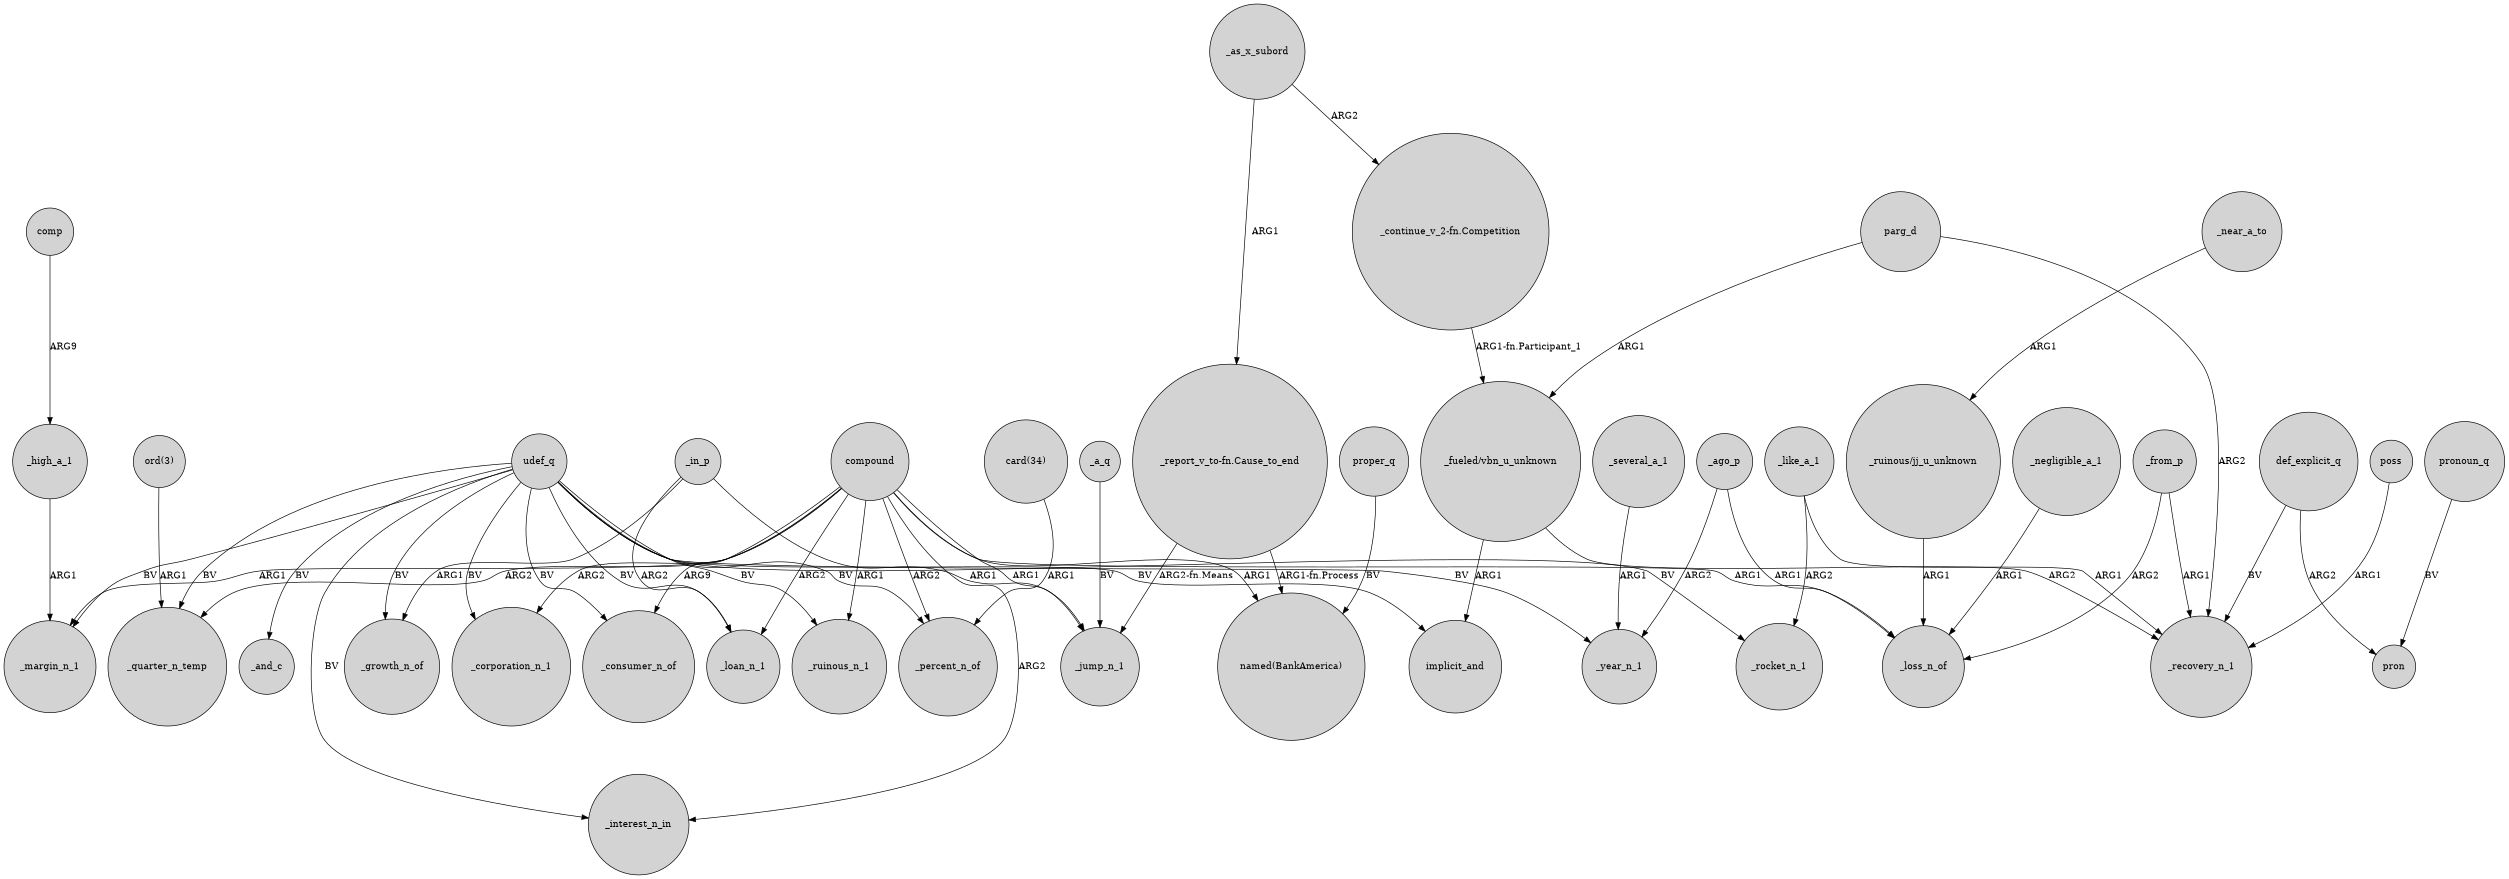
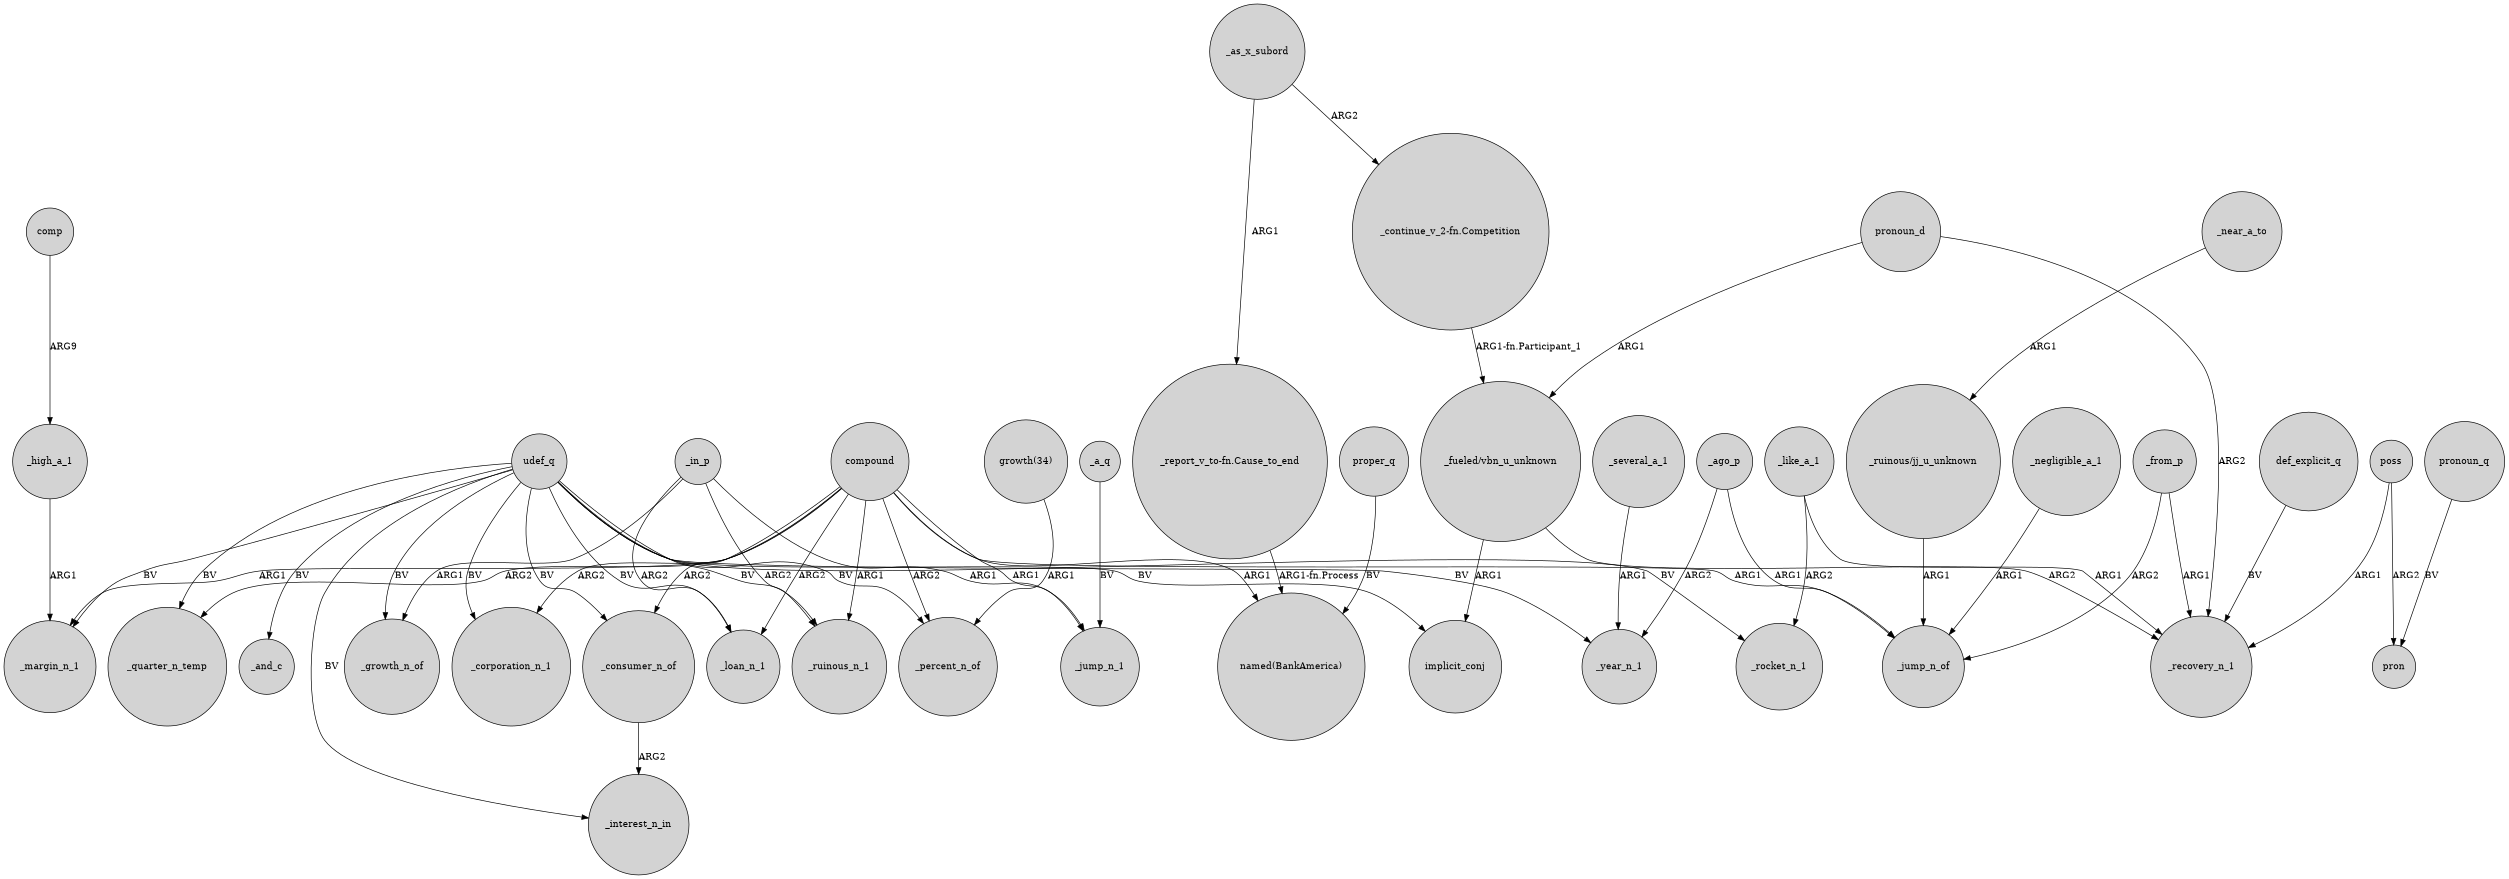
  digraph {
    node [shape=circle style=filled]
-   parg_d
+   parg_d [label=pronoun_d]
    _recovery_n_1
    "_fueled/vbn_u_unknown"
-   implicit_conj [label=implicit_and]
+   implicit_conj
    compound
    _margin_n_1
    _jump_n_1
    _quarter_n_temp
-   _loss_n_of
+   _loss_n_of [label=_jump_n_of]
    "named(BankAmerica)"
    _loan_n_1
    _percent_n_of
    n13 [label=_ruinous_n_1]
    _corporation_n_1
    _interest_n_in
    _consumer_n_of
    _a_q
-   "ord(3)"
    _from_p
    _ago_p
    _year_n_1
    _in_p
    _growth_n_of
    udef_q
    _rocket_n_1
    _and_c
-   "card(34)"
+   "card(34)" [label="growth(34)"]
    proper_q
    _like_a_1
    "_continue_v_2-fn.Competition"
    pronoun_q
    pron
    "_ruinous/jj_u_unknown"
    poss
    comp
    _high_a_1
    _negligible_a_1
    _several_a_1
    "_report_v_to-fn.Cause_to_end"
    _near_a_to
    _as_x_subord
    def_explicit_q
    parg_d -> _recovery_n_1 [label=ARG2]
    parg_d -> "_fueled/vbn_u_unknown" [label=ARG1]
    "_fueled/vbn_u_unknown" -> _recovery_n_1 [label=ARG2]
    "_fueled/vbn_u_unknown" -> implicit_conj [label=ARG1]
    compound -> _margin_n_1 [label=ARG1]
    compound -> _jump_n_1 [label=ARG1]
    compound -> _quarter_n_temp [label=ARG2]
    compound -> _loss_n_of [label=ARG1]
    compound -> "named(BankAmerica)" [label=ARG1]
    compound -> _loan_n_1 [label=ARG2]
    compound -> _percent_n_of [label=ARG2]
    compound -> n13 [label=ARG1]
    compound -> _corporation_n_1 [label=ARG2]
-   compound -> _interest_n_in [label=ARG2]
-   compound -> _consumer_n_of [label=ARG9]
+   _consumer_n_of -> _interest_n_in [label=ARG2]
+   compound -> _consumer_n_of [label=ARG2]
    _a_q -> _jump_n_1 [label=BV]
-   "ord(3)" -> _quarter_n_temp [label=ARG1]
    _from_p -> _recovery_n_1 [label=ARG1]
    _from_p -> _loss_n_of [label=ARG2]
    _ago_p -> _loss_n_of [label=ARG1]
    _ago_p -> _year_n_1 [label=ARG2]
    _in_p -> _jump_n_1 [label=ARG1]
    _in_p -> _loan_n_1 [label=ARG2]
+   _in_p -> n13 [label=ARG2]
    _in_p -> _growth_n_of [label=ARG1]
    udef_q -> implicit_conj [label=BV]
    udef_q -> _margin_n_1 [label=BV]
    udef_q -> _quarter_n_temp [label=BV]
    udef_q -> _loan_n_1 [label=BV]
    udef_q -> _percent_n_of [label=BV]
    udef_q -> n13 [label=BV]
    udef_q -> _corporation_n_1 [label=BV]
    udef_q -> _interest_n_in [label=BV]
    udef_q -> _consumer_n_of [label=BV]
    udef_q -> _year_n_1 [label=BV]
    udef_q -> _growth_n_of [label=BV]
    udef_q -> _rocket_n_1 [label=BV]
    udef_q -> _and_c [label=BV]
    "card(34)" -> _percent_n_of [label=ARG1]
    proper_q -> "named(BankAmerica)" [label=BV]
    _like_a_1 -> _recovery_n_1 [label=ARG1]
    _like_a_1 -> _rocket_n_1 [label=ARG2]
    "_continue_v_2-fn.Competition" -> "_fueled/vbn_u_unknown" [label="ARG1-fn.Participant_1"]
    pronoun_q -> pron [label=BV]
    "_ruinous/jj_u_unknown" -> _loss_n_of [label=ARG1]
    poss -> _recovery_n_1 [label=ARG1]
-   def_explicit_q -> pron [label=ARG2]
+   poss -> pron [label=ARG2]
    comp -> _high_a_1 [label=ARG9]
    _high_a_1 -> _margin_n_1 [label=ARG1]
    _negligible_a_1 -> _loss_n_of [label=ARG1]
    _several_a_1 -> _year_n_1 [label=ARG1]
-   "_report_v_to-fn.Cause_to_end" -> _jump_n_1 [label="ARG2-fn.Means"]
    "_report_v_to-fn.Cause_to_end" -> "named(BankAmerica)" [label="ARG1-fn.Process"]
    _near_a_to -> "_ruinous/jj_u_unknown" [label=ARG1]
    _as_x_subord -> "_continue_v_2-fn.Competition" [label=ARG2]
    _as_x_subord -> "_report_v_to-fn.Cause_to_end" [label=ARG1]
    def_explicit_q -> _recovery_n_1 [label=BV]
  }
